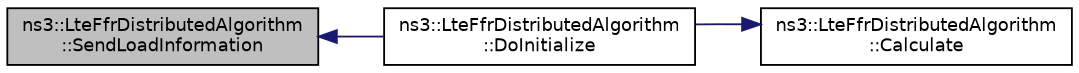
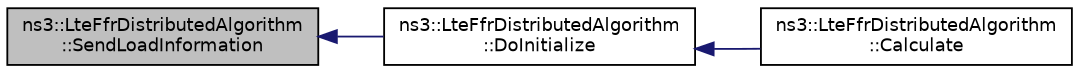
  digraph {
    rankdir=LR
    node [color=black fillcolor=white fontname=Helvetica fontsize=10 shape=record style=filled]
    edge [color=midnightblue dir=back fontname=Helvetica fontsize=10 labelfontname=Helvetica labelfontsize=10 style=solid]
    n1 [fillcolor=grey75 fontcolor=black height=0.2 label="ns3::LteFfrDistributedAlgorithm\l::SendLoadInformation" width=0.4]
    n2 [height=0.2 label="ns3::LteFfrDistributedAlgorithm\l::DoInitialize" width=0.4]
    n3 [height=0.2 label="ns3::LteFfrDistributedAlgorithm\l::Calculate" width=0.4]
    n1 -> n2
-   n3 -> n2
+   n2 -> n3
  }
